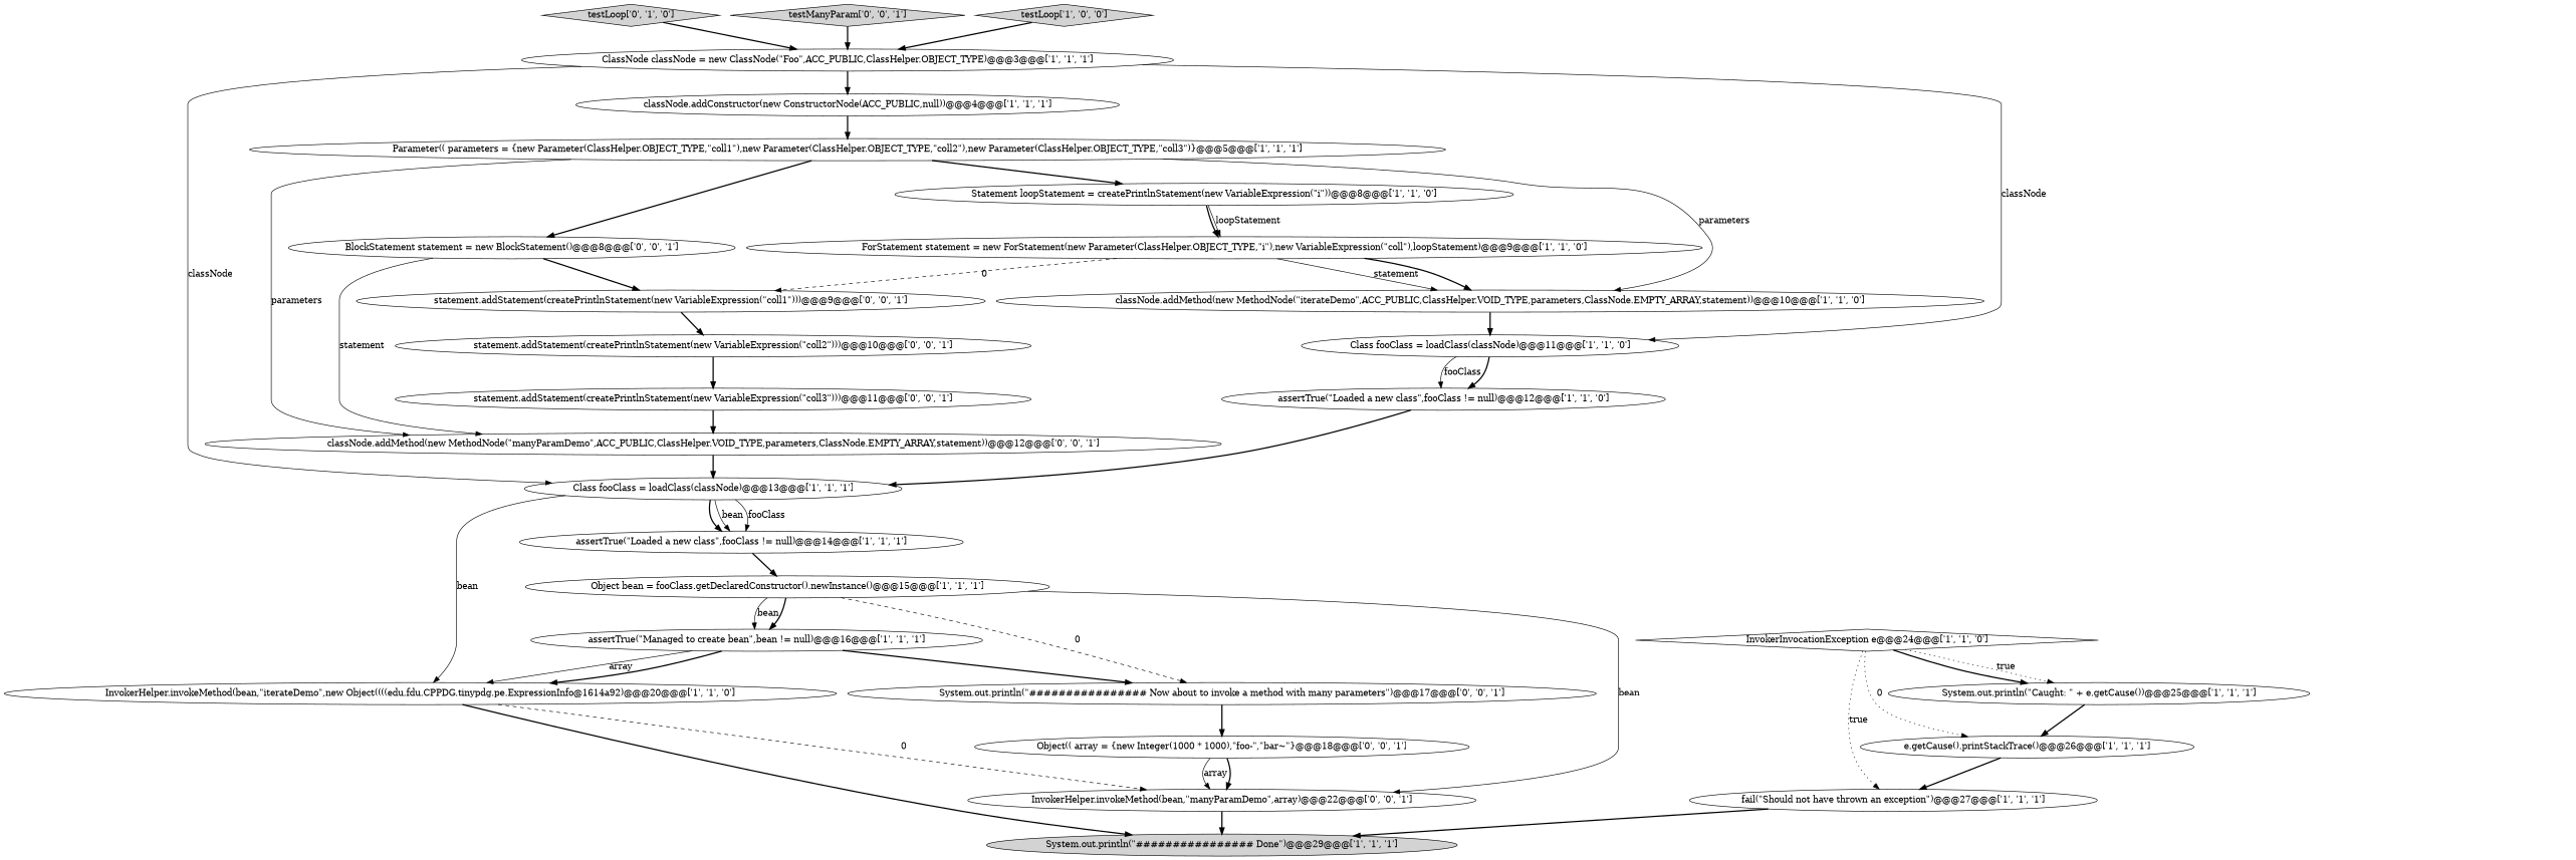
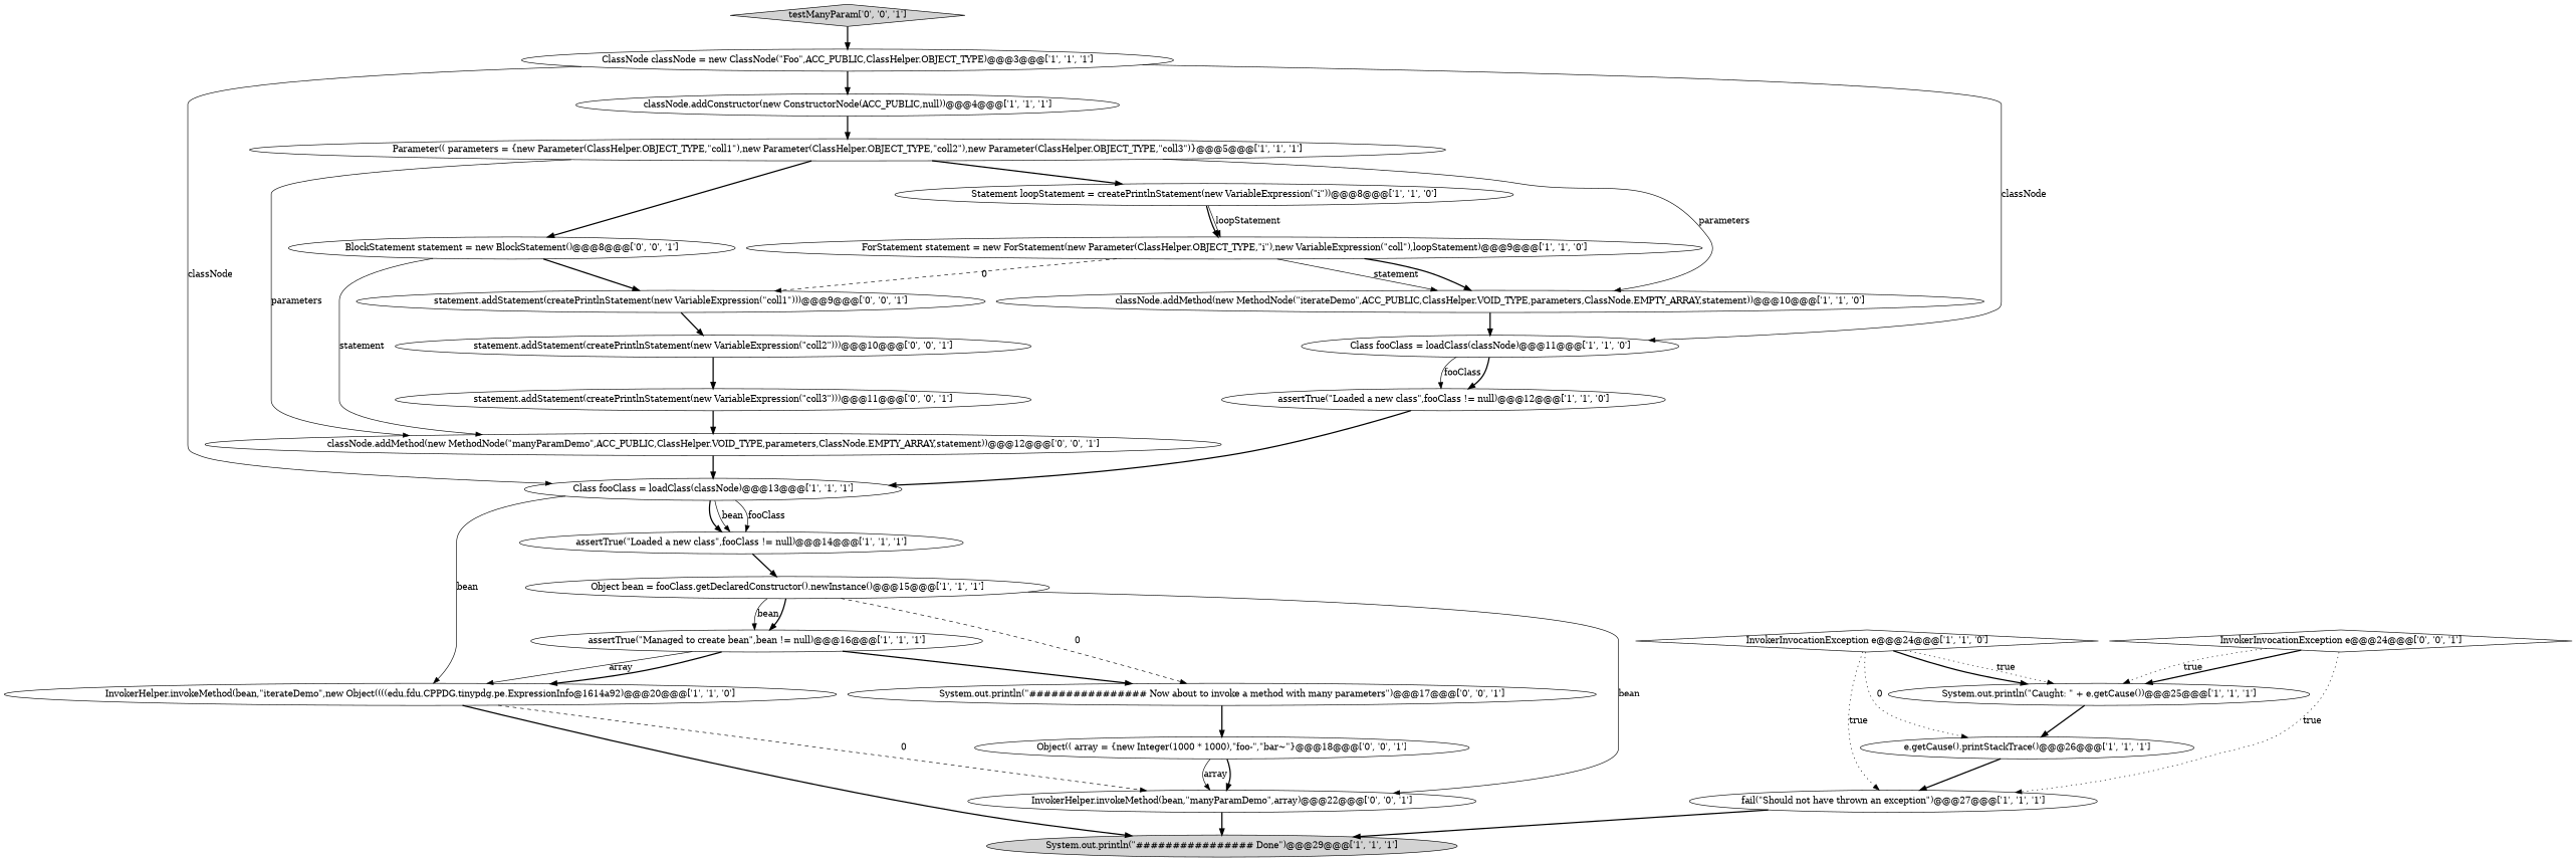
  digraph {
    node [fillcolor=white shape=ellipse style=filled]
    edge [style=bold]
    n1 [label="e.getCause().printStackTrace()@@@26@@@['1', '1', '1']"]
    n2 [label="fail(\"Should not have thrown an exception\")@@@27@@@['1', '1', '1']"]
    n3 [fillcolor=lightgray label="System.out.println(\"################ Done\")@@@29@@@['1', '1', '1']"]
+   n4 [label="InvokerInvocationException e@@@24@@@['0', '0', '1']" shape=diamond]
    n5 [label="System.out.println(\"Caught: \" + e.getCause())@@@25@@@['1', '1', '1']"]
    n6 [label="assertTrue(\"Loaded a new class\",fooClass != null)@@@12@@@['1', '1', '0']"]
    n7 [label="Class fooClass = loadClass(classNode)@@@13@@@['1', '1', '1']"]
    n8 [label="InvokerHelper.invokeMethod(bean,\"iterateDemo\",new Object((((edu.fdu.CPPDG.tinypdg.pe.ExpressionInfo@1614a92)@@@20@@@['1', '1', '0']"]
    n9 [label="assertTrue(\"Loaded a new class\",fooClass != null)@@@14@@@['1', '1', '1']"]
    n10 [label="statement.addStatement(createPrintlnStatement(new VariableExpression(\"coll1\")))@@@9@@@['0', '0', '1']"]
    n11 [label="statement.addStatement(createPrintlnStatement(new VariableExpression(\"coll2\")))@@@10@@@['0', '0', '1']"]
    n12 [label="statement.addStatement(createPrintlnStatement(new VariableExpression(\"coll3\")))@@@11@@@['0', '0', '1']"]
    n13 [label="ClassNode classNode = new ClassNode(\"Foo\",ACC_PUBLIC,ClassHelper.OBJECT_TYPE)@@@3@@@['1', '1', '1']"]
    n14 [label="classNode.addConstructor(new ConstructorNode(ACC_PUBLIC,null))@@@4@@@['1', '1', '1']"]
    n15 [label="Class fooClass = loadClass(classNode)@@@11@@@['1', '1', '0']"]
    n16 [label="Parameter(( parameters = {new Parameter(ClassHelper.OBJECT_TYPE,\"coll1\"),new Parameter(ClassHelper.OBJECT_TYPE,\"coll2\"),new Parameter(ClassHelper.OBJECT_TYPE,\"coll3\")}@@@5@@@['1', '1', '1']"]
    n17 [label="classNode.addMethod(new MethodNode(\"iterateDemo\",ACC_PUBLIC,ClassHelper.VOID_TYPE,parameters,ClassNode.EMPTY_ARRAY,statement))@@@10@@@['1', '1', '0']"]
    n18 [label="BlockStatement statement = new BlockStatement()@@@8@@@['0', '0', '1']"]
    n19 [label="Statement loopStatement = createPrintlnStatement(new VariableExpression(\"i\"))@@@8@@@['1', '1', '0']"]
    n20 [label="classNode.addMethod(new MethodNode(\"manyParamDemo\",ACC_PUBLIC,ClassHelper.VOID_TYPE,parameters,ClassNode.EMPTY_ARRAY,statement))@@@12@@@['0', '0', '1']"]
    n21 [label="ForStatement statement = new ForStatement(new Parameter(ClassHelper.OBJECT_TYPE,\"i\"),new VariableExpression(\"coll\"),loopStatement)@@@9@@@['1', '1', '0']"]
    n22 [label="InvokerHelper.invokeMethod(bean,\"manyParamDemo\",array)@@@22@@@['0', '0', '1']"]
    n23 [label="assertTrue(\"Managed to create bean\",bean != null)@@@16@@@['1', '1', '1']"]
    n24 [label="System.out.println(\"################ Now about to invoke a method with many parameters\")@@@17@@@['0', '0', '1']"]
    n25 [label="Object(( array = {new Integer(1000 * 1000),\"foo-\",\"bar~\"}@@@18@@@['0', '0', '1']"]
-   n26 [fillcolor=lightgray label="testLoop['0', '1', '0']" shape=diamond]
    n27 [label="Object bean = fooClass.getDeclaredConstructor().newInstance()@@@15@@@['1', '1', '1']"]
    n28 [label="InvokerInvocationException e@@@24@@@['1', '1', '0']" shape=diamond]
    n29 [fillcolor=lightgray label="testManyParam['0', '0', '1']" shape=diamond]
-   n30 [fillcolor=lightgray label="testLoop['1', '0', '0']" shape=diamond]
    n1 -> n2
    n2 -> n3
+   n4 -> n2 [label=true style=dotted]
+   n4 -> n5
+   n4 -> n5 [label=true style=dotted]
    n5 -> n1
    n6 -> n7
    n7 -> n8 [label=bean style=solid]
    n7 -> n9 [label=fooClass style=solid]
    n7 -> n9
    n7 -> n9 [label=bean style=solid]
    n8 -> n3
    n8 -> n22 [label=0 style=dashed]
    n9 -> n27
    n10 -> n11
    n11 -> n12
    n12 -> n20
    n13 -> n7 [label=classNode style=solid]
    n13 -> n14
    n13 -> n15 [label=classNode style=solid]
    n14 -> n16
    n15 -> n6 [label=fooClass style=solid]
    n15 -> n6
    n16 -> n17 [label=parameters style=solid]
    n16 -> n18
    n16 -> n19
    n16 -> n20 [label=parameters style=solid]
    n17 -> n15
    n18 -> n10
    n18 -> n20 [label=statement style=solid]
    n19 -> n21
    n19 -> n21 [label=loopStatement style=solid]
    n20 -> n7
    n21 -> n10 [label=0 style=dashed]
    n21 -> n17 [label=statement style=solid]
    n21 -> n17
    n22 -> n3
    n23 -> n8 [label=array style=solid]
    n23 -> n8
    n23 -> n24
    n24 -> n25
    n25 -> n22
    n25 -> n22 [label=array style=solid]
-   n26 -> n13
    n27 -> n22 [label=bean style=solid]
    n27 -> n23 [label=bean style=solid]
    n27 -> n23
    n27 -> n24 [label=0 style=dashed]
    n28 -> n1 [label=0 style=dotted]
    n28 -> n2 [label=true style=dotted]
    n28 -> n5 [label=true style=dotted]
    n28 -> n5
    n29 -> n13
-   n30 -> n13
  }
